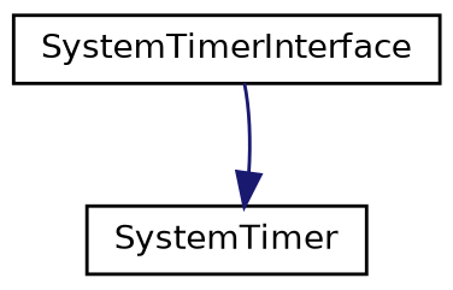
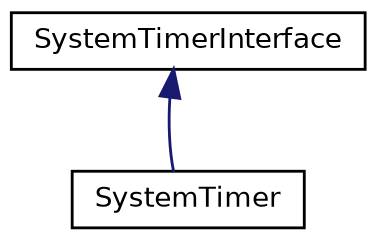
  digraph {
    rankdir=TB
    node [color=black fillcolor=white fontname=Helvetica fontsize=10 shape=record style=filled]
    n1 [height=0.2 label=SystemTimerInterface width=0.4]
    n2 [height=0.2 label=SystemTimer width=0.4]
-   n2 -> n1 [color=midnightblue dir=back fontname=Helvetica fontsize=10 labelfontname=Helvetica labelfontsize=10 style=solid]
+   n1 -> n2 [color=midnightblue dir=back fontname=Helvetica fontsize=10 labelfontname=Helvetica labelfontsize=10 style=solid]
  }
